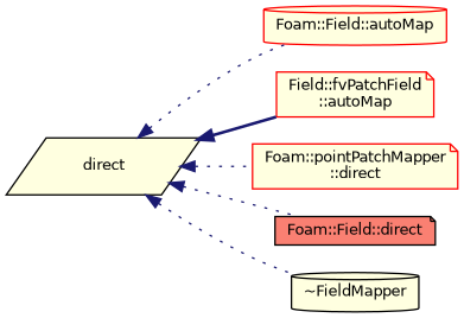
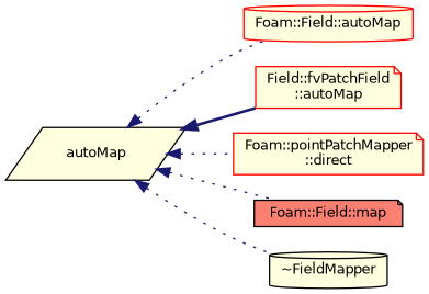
  digraph {
    rankdir=LR
    node [color=black fillcolor=lightyellow fontname=Helvetica fontsize=10 shape=note style=filled]
    edge [color=midnightblue dir=back fontname=Helvetica fontsize=10 labelfontname=Helvetica labelfontsize=10 style=dotted]
-   n1 [fontcolor=black height=0.2 label=direct shape=parallelogram width=0.4]
+   n1 [fontcolor=black height=0.2 label=autoMap shape=parallelogram width=0.4]
    n2 [color=red height=0.2 label="Foam::Field::autoMap" shape=cylinder width=0.4]
    n3 [color=red height=0.2 label="Field::fvPatchField\l::autoMap" width=0.4]
    n4 [color=red height=0.2 label="Foam::pointPatchMapper\l::direct" width=0.4]
-   n5 [fillcolor=salmon height=0.2 label="Foam::Field::direct" width=0.4]
+   n5 [fillcolor=salmon height=0.2 label="Foam::Field::map" width=0.4]
    n6 [height=0.2 label="~FieldMapper" shape=cylinder width=0.4]
    n1 -> n2
    n1 -> n3 [style=bold]
    n1 -> n4
    n1 -> n5
    n1 -> n6
  }
